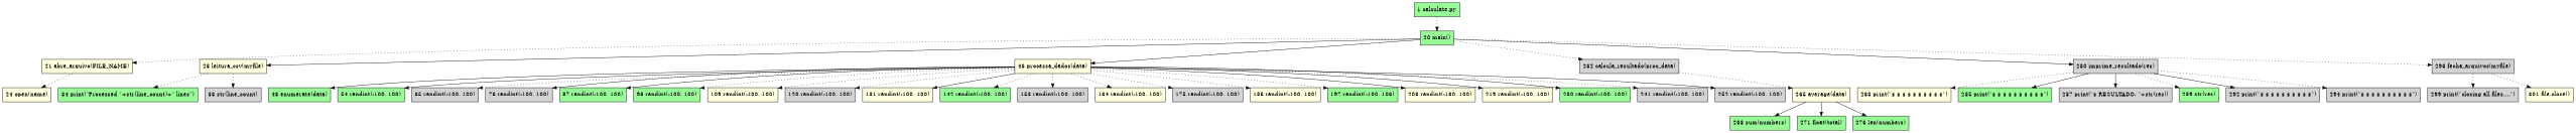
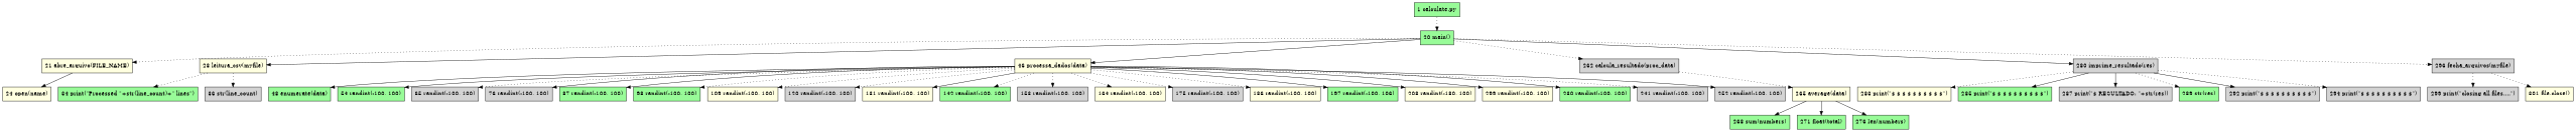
  graph {
    ordering=out
    node [fillcolor=palegreen shape=box style=filled]
    edge [dir=forward style=dotted]
    n1 [label="20 main()"]
    n2 [fillcolor=lightyellow label="21 abre_arquivo(FILE_NAME)"]
    n3 [fillcolor=lightyellow label="28 leitura_csv(myfile)"]
    n4 [fillcolor=lightyellow label="46 processa_dados(data)"]
    n5 [fillcolor=lightgrey label="262 calcula_resultado(proc_data)"]
    n6 [fillcolor=lightgrey label="280 imprime_resultado(res)"]
    n7 [fillcolor=lightgrey label="296 fecha_arquivos(myfile)"]
    n8 [fillcolor=lightyellow label="24 open(name)"]
    n9 [label="34 print(\"Processed \"+str(line_count)+\" lines\")"]
    n10 [fillcolor=lightgrey label="36 str(line_count)"]
    n11 [label="48 enumerate(data)"]
    n12 [label="54 randint(-100, 100)"]
    n13 [fillcolor=lightgrey label="65 randint(-100, 100)"]
    n14 [fillcolor=lightgrey label="76 randint(-100, 100)"]
    n15 [label="87 randint(-100, 100)"]
    n16 [label="98 randint(-100, 100)"]
    n17 [fillcolor=lightyellow label="109 randint(-100, 100)"]
    n18 [fillcolor=lightgrey label="120 randint(-100, 100)"]
    n19 [fillcolor=lightyellow label="131 randint(-100, 100)"]
    n20 [label="142 randint(-100, 100)"]
    n21 [fillcolor=lightgrey label="153 randint(-100, 100)"]
    n22 [fillcolor=lightyellow label="164 randint(-100, 100)"]
    n23 [fillcolor=lightgrey label="175 randint(-100, 100)"]
    n24 [fillcolor=lightyellow label="186 randint(-100, 100)"]
    n25 [label="197 randint(-100, 106)"]
    n26 [fillcolor=lightyellow label="208 randint(-180, 100)"]
-   n27 [fillcolor=lightyellow label="219 randint(-100, 100)"]
+   n27 [fillcolor=lightyellow label="299 randint(-100, 100)"]
    n28 [label="230 randint(-100, 100)"]
    n29 [fillcolor=lightgrey label="241 randint(-100, 100)"]
    n30 [fillcolor=lightgrey label="252 randint(-100, 100)"]
    n31 [fillcolor=lightyellow label="265 average(data)"]
    n32 [label="268 sum(numbers)"]
    n33 [label="271 float(total)"]
    n34 [label="276 len(numbers)"]
    n35 [fillcolor=lightyellow label="283 print(\"$ $ $ $ $ $ $ $ $ $\")"]
    n36 [label="285 print(\"$ $ $ $ $ $ $ $ $ $\")"]
    n37 [fillcolor=lightgrey label="287 print(\"$ RESULTADO: \"+str(res))"]
    n38 [label="289 str(res)"]
    n39 [fillcolor=lightgrey label="292 print(\"$ $ $ $ $ $ $ $ $ $\")"]
    n40 [fillcolor=lightgrey label="294 print(\"$ $ $ $ $ $ $ $ $ $\")"]
    n41 [fillcolor=lightgrey label="299 print(\"closing all files....\")"]
    n42 [fillcolor=lightyellow label="301 file.close()"]
    n43 [label="1 calculate.py"]
    subgraph sub_1 {
      rank=same
      n1
    }
    subgraph sub_2 {
      rank=same
      n2
      n3
      n4
      n5
      n6
      n7
    }
    subgraph sub_3 {
      rank=same
      n8
    }
    subgraph sub_4 {
      rank=same
      n9
      n10
    }
    subgraph sub_5 {
      rank=same
      n11
      n12
      n13
      n14
      n15
      n16
      n17
      n18
      n19
      n20
      n21
      n22
      n23
      n24
      n25
      n26
      n27
      n28
      n29
      n30
    }
    subgraph sub_6 {
      rank=same
      n31
    }
    subgraph sub_7 {
      rank=same
      n32
      n33
      n34
    }
    subgraph sub_8 {
      rank=same
      n35
      n36
      n37
      n38
      n39
      n40
    }
    subgraph sub_9 {
      rank=same
      n41
      n42
    }
    n1 -- n2
    n1 -- n3 [style=solid]
    n1 -- n4 [style=solid]
    n1 -- n5
    n1 -- n6 [style=solid]
    n1 -- n7
-   n2 -- n8
+   n2 -- n8 [style=solid]
    n3 -- n9
    n3 -- n10
    n4 -- n11 [style=solid]
    n4 -- n12 [style=solid]
    n4 -- n13
    n4 -- n14 [style=solid]
    n4 -- n15 [style=solid]
    n4 -- n16
    n4 -- n17
    n4 -- n18
    n4 -- n19 [style=solid]
    n4 -- n20
    n4 -- n21
    n4 -- n22
    n4 -- n23
    n4 -- n24
-   n4 -- n25
+   n4 -- n25 [style=solid]
    n4 -- n26 [style=solid]
    n4 -- n27 [style=solid]
    n4 -- n28 [style=solid]
    n4 -- n29
    n4 -- n30 [style=solid]
    n5 -- n31
    n6 -- n35
    n6 -- n36 [style=solid]
    n6 -- n37 [style=solid]
    n6 -- n38
    n6 -- n39 [style=solid]
    n6 -- n40
    n7 -- n41
    n7 -- n42
    n31 -- n32 [style=solid]
    n31 -- n33 [style=solid]
    n31 -- n34 [style=solid]
    n43 -- n1
  }
